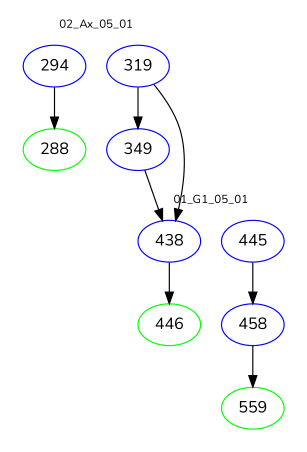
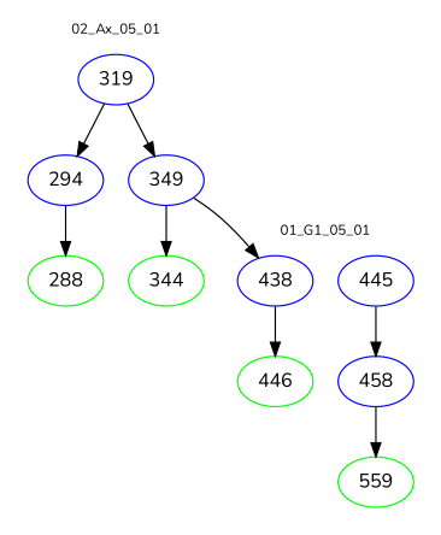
  digraph {
    fontname=Nunito
    node [color=blue fontname=Nunito]
    edge [color=black fontname=Nunito]
    n1 [label=319]
    n2 [label=294]
    n3 [label=349]
    n4 [color=green label=288]
+   n5 [color=green label=344]
    n6 [label=445]
    n7 [label=438]
    n8 [label=458]
    n9 [color=green label=446]
    n10 [color=green label=559]
    subgraph cluster_1 {
      color=white
      fontsize=10
      label="02_Ax_05_01"
      n1
      n2
      n3
      n4
+     n5
    }
    subgraph cluster_2 {
      color=white
      fontsize=10
      label="01_G1_05_01"
      n6
      n7
      n8
      n9
      n10
    }
-   n1 -> n7
+   n1 -> n2
    n1 -> n3
    n2 -> n4
+   n3 -> n5
    n3 -> n7
    n6 -> n8
    n7 -> n9
    n8 -> n10
  }
